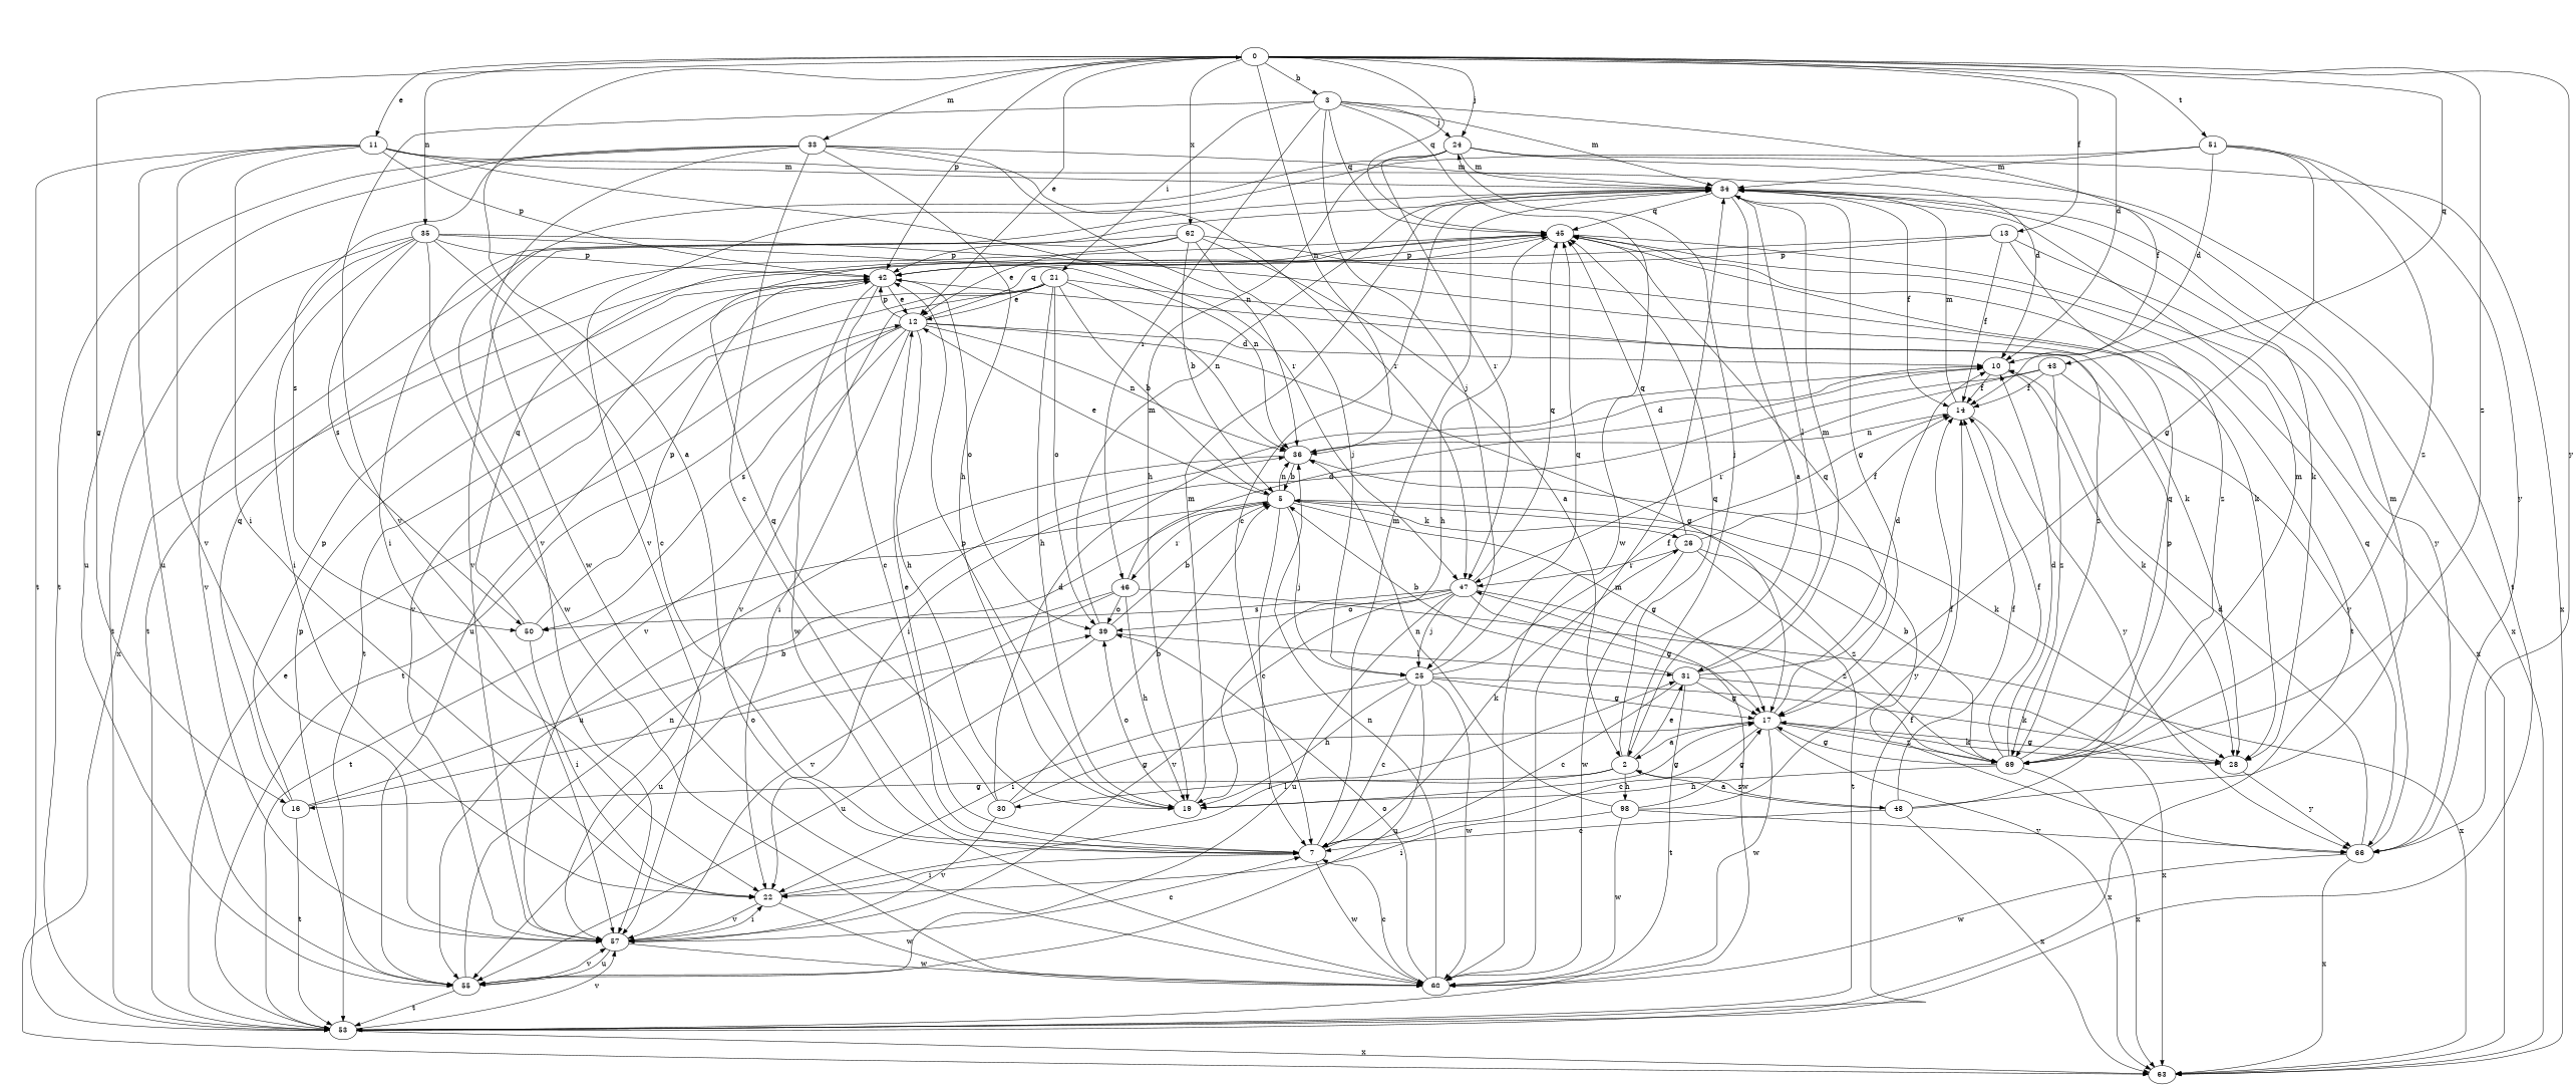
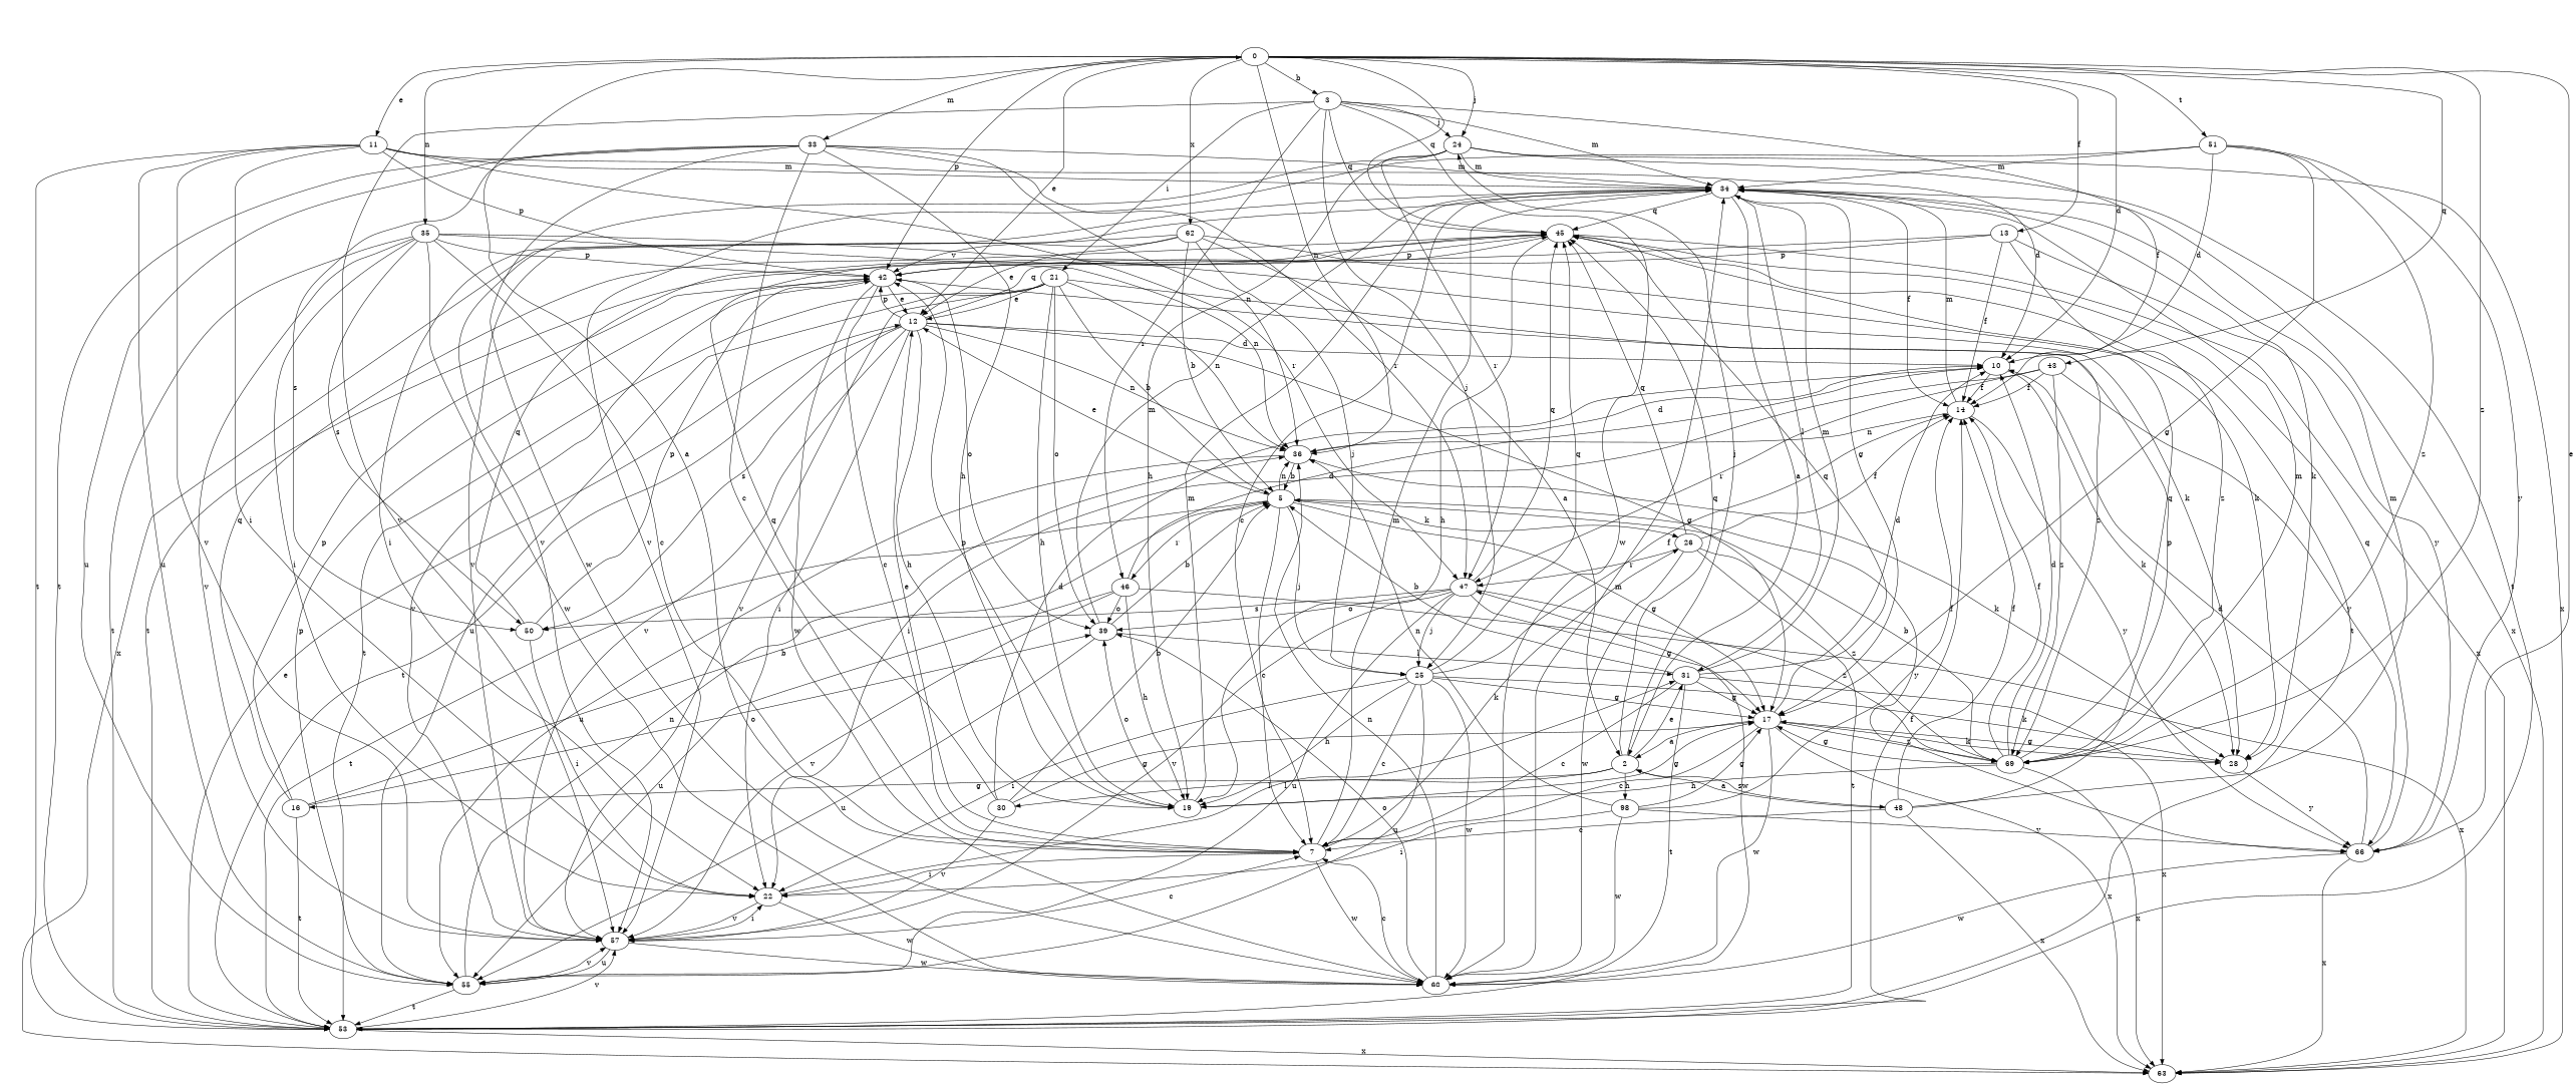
  strict digraph {
    0
    3
    10
    11
    12
    13
    16
    n8 [label=24]
    33
    35
    36
    42
    43
    45
    51
    62
    66
    69
    14
    21
    25
    34
    46
    57
    60
    28
    53
    22
    47
    55
    17
    19
    50
    5
    39
    63
    7
    2
    n39 [label=98]
    30
    31
    48
    26
    0 -> 3 [label=b]
    0 -> 10 [label=d]
    0 -> 11 [label=e]
    0 -> 12 [label=e]
    0 -> 13 [label=f]
-   0 -> 16 [label=g]
    0 -> n8 [label=j]
    0 -> 33 [label=m]
    0 -> 35 [label=n]
    0 -> 36 [label=n]
    0 -> 42 [label=p]
    0 -> 43 [label=q]
    0 -> 45 [label=q]
    0 -> 51 [label=t]
    0 -> 62 [label=x]
-   0 -> 66 [label=y]
+   0 -> 66 [label=e]
    0 -> 69 [label=z]
    3 -> n8 [label=j]
    3 -> 45 [label=q]
    3 -> 14 [label=f]
    3 -> 21 [label=i]
    3 -> 25 [label=j]
    3 -> 34 [label=m]
    3 -> 46 [label=r]
    3 -> 57 [label=v]
    3 -> 60 [label=w]
    10 -> 14 [label=f]
    10 -> 28 [label=k]
    11 -> 10 [label=d]
    11 -> 42 [label=p]
    11 -> 34 [label=m]
    11 -> 57 [label=v]
    11 -> 53 [label=t]
    11 -> 22 [label=i]
    11 -> 47 [label=r]
    11 -> 55 [label=u]
    12 -> 10 [label=d]
    12 -> 36 [label=n]
    12 -> 42 [label=p]
    12 -> 45 [label=q]
    12 -> 57 [label=v]
    12 -> 53 [label=t]
    12 -> 22 [label=i]
    12 -> 17 [label=g]
    12 -> 19 [label=h]
    12 -> 50 [label=s]
    13 -> 42 [label=p]
    13 -> 66 [label=y]
    13 -> 69 [label=z]
    13 -> 14 [label=f]
    13 -> 53 [label=t]
    16 -> 42 [label=p]
    16 -> 45 [label=q]
    16 -> 53 [label=t]
    16 -> 5 [label=b]
    16 -> 39 [label=o]
    n8 -> 34 [label=m]
    n8 -> 57 [label=v]
    n8 -> 53 [label=t]
    n8 -> 47 [label=r]
    n8 -> 19 [label=h]
    n8 -> 63 [label=x]
    33 -> 36 [label=n]
    33 -> 34 [label=m]
    33 -> 60 [label=w]
    33 -> 53 [label=t]
    33 -> 47 [label=r]
    33 -> 55 [label=u]
    33 -> 19 [label=h]
    33 -> 50 [label=s]
    33 -> 7 [label=c]
    35 -> 36 [label=n]
    35 -> 42 [label=p]
    35 -> 57 [label=v]
    35 -> 60 [label=w]
    35 -> 28 [label=k]
    35 -> 53 [label=t]
    35 -> 22 [label=i]
    35 -> 50 [label=s]
    35 -> 7 [label=c]
    36 -> 10 [label=d]
    36 -> 28 [label=k]
    36 -> 55 [label=u]
    36 -> 5 [label=b]
    42 -> 12 [label=e]
    42 -> 57 [label=v]
    42 -> 60 [label=w]
    42 -> 39 [label=o]
    42 -> 7 [label=c]
    43 -> 66 [label=y]
    43 -> 69 [label=z]
    43 -> 14 [label=f]
    43 -> 22 [label=i]
    43 -> 47 [label=r]
    45 -> 42 [label=p]
    45 -> 53 [label=t]
    45 -> 19 [label=h]
    45 -> 63 [label=x]
    51 -> 10 [label=d]
    51 -> 66 [label=y]
    51 -> 69 [label=z]
    51 -> 34 [label=m]
    51 -> 57 [label=v]
    51 -> 17 [label=g]
    62 -> 12 [label=e]
-   62 -> 42 [label=p]
+   62 -> 42 [label=v]
    62 -> 25 [label=j]
    62 -> 28 [label=k]
    62 -> 5 [label=b]
    62 -> 63 [label=x]
    62 -> 2 [label=a]
    66 -> 10 [label=d]
    66 -> 45 [label=q]
    66 -> 60 [label=w]
    66 -> 63 [label=x]
    69 -> 10 [label=d]
    69 -> 45 [label=q]
    69 -> 14 [label=f]
    69 -> 34 [label=m]
    69 -> 17 [label=g]
    69 -> 19 [label=h]
    69 -> 5 [label=b]
    69 -> 63 [label=x]
    14 -> 36 [label=n]
    14 -> 66 [label=y]
    14 -> 34 [label=m]
    21 -> 12 [label=e]
    21 -> 36 [label=n]
    21 -> 69 [label=z]
    21 -> 57 [label=v]
    21 -> 53 [label=t]
    21 -> 55 [label=u]
    21 -> 19 [label=h]
    21 -> 5 [label=b]
    21 -> 39 [label=o]
    25 -> 45 [label=q]
    25 -> 14 [label=f]
    25 -> 60 [label=w]
    25 -> 28 [label=k]
    25 -> 22 [label=i]
    25 -> 55 [label=u]
    25 -> 17 [label=g]
    25 -> 19 [label=h]
    25 -> 7 [label=c]
    34 -> 45 [label=q]
    34 -> 14 [label=f]
    34 -> 57 [label=v]
    34 -> 28 [label=k]
    34 -> 22 [label=i]
    34 -> 17 [label=g]
    34 -> 63 [label=x]
    34 -> 7 [label=c]
    34 -> 2 [label=a]
    34 -> 31 [label=l]
    46 -> 10 [label=d]
    46 -> 57 [label=v]
    46 -> 55 [label=u]
    46 -> 19 [label=h]
    46 -> 39 [label=o]
    46 -> 63 [label=x]
    57 -> 60 [label=w]
    57 -> 22 [label=i]
    57 -> 55 [label=u]
    57 -> 7 [label=c]
    60 -> 36 [label=n]
    60 -> 34 [label=m]
    60 -> 47 [label=w]
    60 -> 39 [label=o]
    60 -> 7 [label=c]
    28 -> 66 [label=y]
    28 -> 17 [label=g]
    53 -> 12 [label=e]
    53 -> 14 [label=f]
    53 -> 57 [label=v]
    53 -> 63 [label=x]
    22 -> 57 [label=v]
    22 -> 60 [label=w]
    22 -> 31 [label=l]
    47 -> 45 [label=q]
    47 -> 69 [label=z]
    47 -> 25 [label=j]
    47 -> 57 [label=v]
    47 -> 55 [label=u]
    47 -> 17 [label=g]
    47 -> 50 [label=s]
    47 -> 39 [label=o]
    55 -> 36 [label=n]
    55 -> 42 [label=p]
    55 -> 57 [label=v]
    55 -> 53 [label=t]
    17 -> 45 [label=q]
    17 -> 69 [label=z]
    17 -> 60 [label=w]
    17 -> 28 [label=k]
    17 -> 63 [label=x]
    17 -> 7 [label=c]
    17 -> 2 [label=a]
    19 -> 42 [label=p]
    19 -> 34 [label=m]
    19 -> 17 [label=g]
    19 -> 39 [label=o]
    50 -> 42 [label=p]
    50 -> 45 [label=q]
    50 -> 22 [label=i]
    5 -> 12 [label=e]
    5 -> 36 [label=n]
    5 -> 66 [label=y]
    5 -> 25 [label=j]
    5 -> 46 [label=r]
    5 -> 53 [label=t]
    5 -> 17 [label=g]
    5 -> 7 [label=c]
    5 -> 26 [label=k]
    39 -> 34 [label=m]
    39 -> 55 [label=u]
    39 -> 5 [label=b]
    39 -> 31 [label=l]
    7 -> 0 [label=a]
    7 -> 12 [label=e]
    7 -> 34 [label=m]
    7 -> 60 [label=w]
    7 -> 22 [label=i]
    7 -> 26 [label=k]
    2 -> 16 [label=g]
    2 -> n8 [label=j]
    2 -> 45 [label=q]
    2 -> n39 [label=h]
    2 -> 30 [label=l]
    2 -> 31 [label=e]
    2 -> 48 [label=s]
    n39 -> 36 [label=n]
    n39 -> 66 [label=y]
    n39 -> 14 [label=f]
    n39 -> 60 [label=w]
    n39 -> 22 [label=i]
    n39 -> 17 [label=g]
    30 -> 10 [label=d]
    30 -> 45 [label=q]
    30 -> 57 [label=v]
    30 -> 17 [label=g]
    30 -> 5 [label=b]
    31 -> 10 [label=d]
    31 -> 34 [label=m]
    31 -> 53 [label=t]
    31 -> 17 [label=g]
    31 -> 5 [label=b]
    31 -> 63 [label=x]
    31 -> 7 [label=c]
    48 -> 42 [label=p]
    48 -> 14 [label=f]
    48 -> 34 [label=m]
    48 -> 63 [label=x]
    48 -> 7 [label=c]
    48 -> 2 [label=a]
    26 -> 45 [label=q]
    26 -> 69 [label=z]
    26 -> 14 [label=f]
    26 -> 60 [label=w]
    26 -> 53 [label=t]
    26 -> 47 [label=r]
  }
